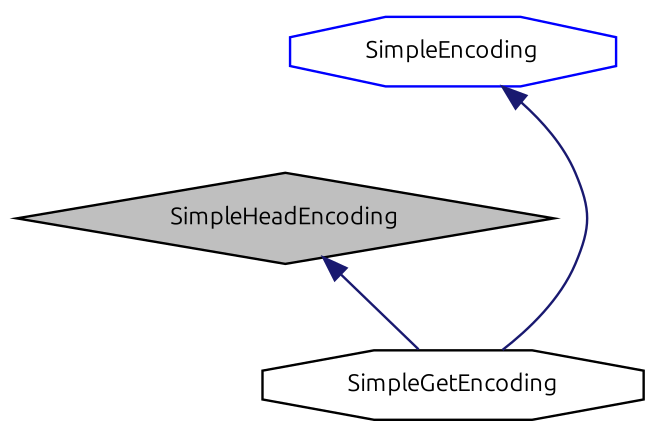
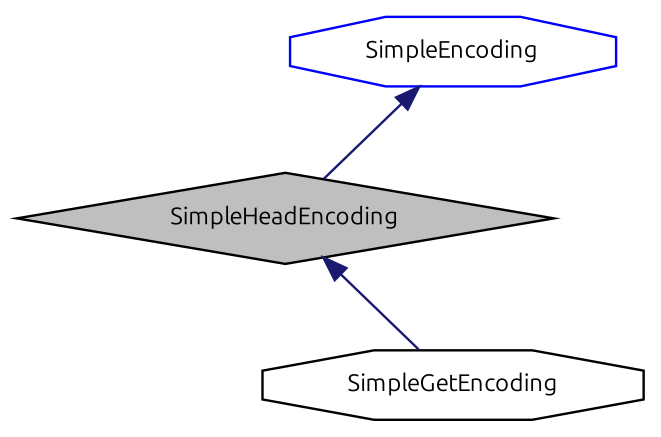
  digraph {
    fontname=Ubuntu
    node [color=black fillcolor=white fontname=Ubuntu fontsize=10 shape=octagon style=filled]
    edge [color=midnightblue dir=back fontname=Ubuntu fontsize=10 labelfontname=Helvetica labelfontsize=10 style=solid]
    n1 [fillcolor=grey75 fontcolor=black height=0.2 label=SimpleHeadEncoding shape=diamond width=0.4]
    n2 [height=0.2 label=SimpleGetEncoding width=0.4]
    n3 [color=blue height=0.2 label=SimpleEncoding width=0.4]
    n1 -> n2
-   n3 -> n2
+   n3 -> n1
  }
